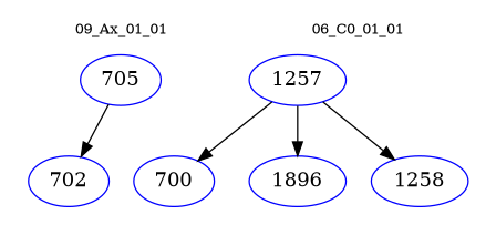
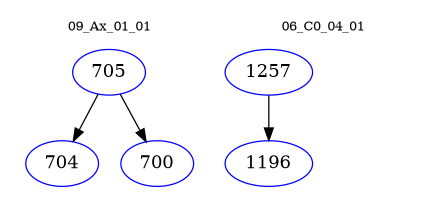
  digraph {
    node [color=blue]
    edge [color=black]
    n1 [label=705]
-   n2 [label=702]
+   n2 [label=704]
    n3 [label=700]
    n4 [label=1257]
-   n5 [label=1896]
-   n6 [label=1258]
+   n5 [label=1196]
    subgraph cluster_1 {
      color=white
      fontsize=10
      label="09_Ax_01_01"
      n1
      n2
      n3
    }
    subgraph cluster_2 {
      color=white
      fontsize=10
-     label="06_C0_01_01"
+     label="06_C0_04_01"
      n4
      n5
-     n6
    }
    n1 -> n2
-   n4 -> n3
+   n1 -> n3
    n4 -> n5
-   n4 -> n6
  }
